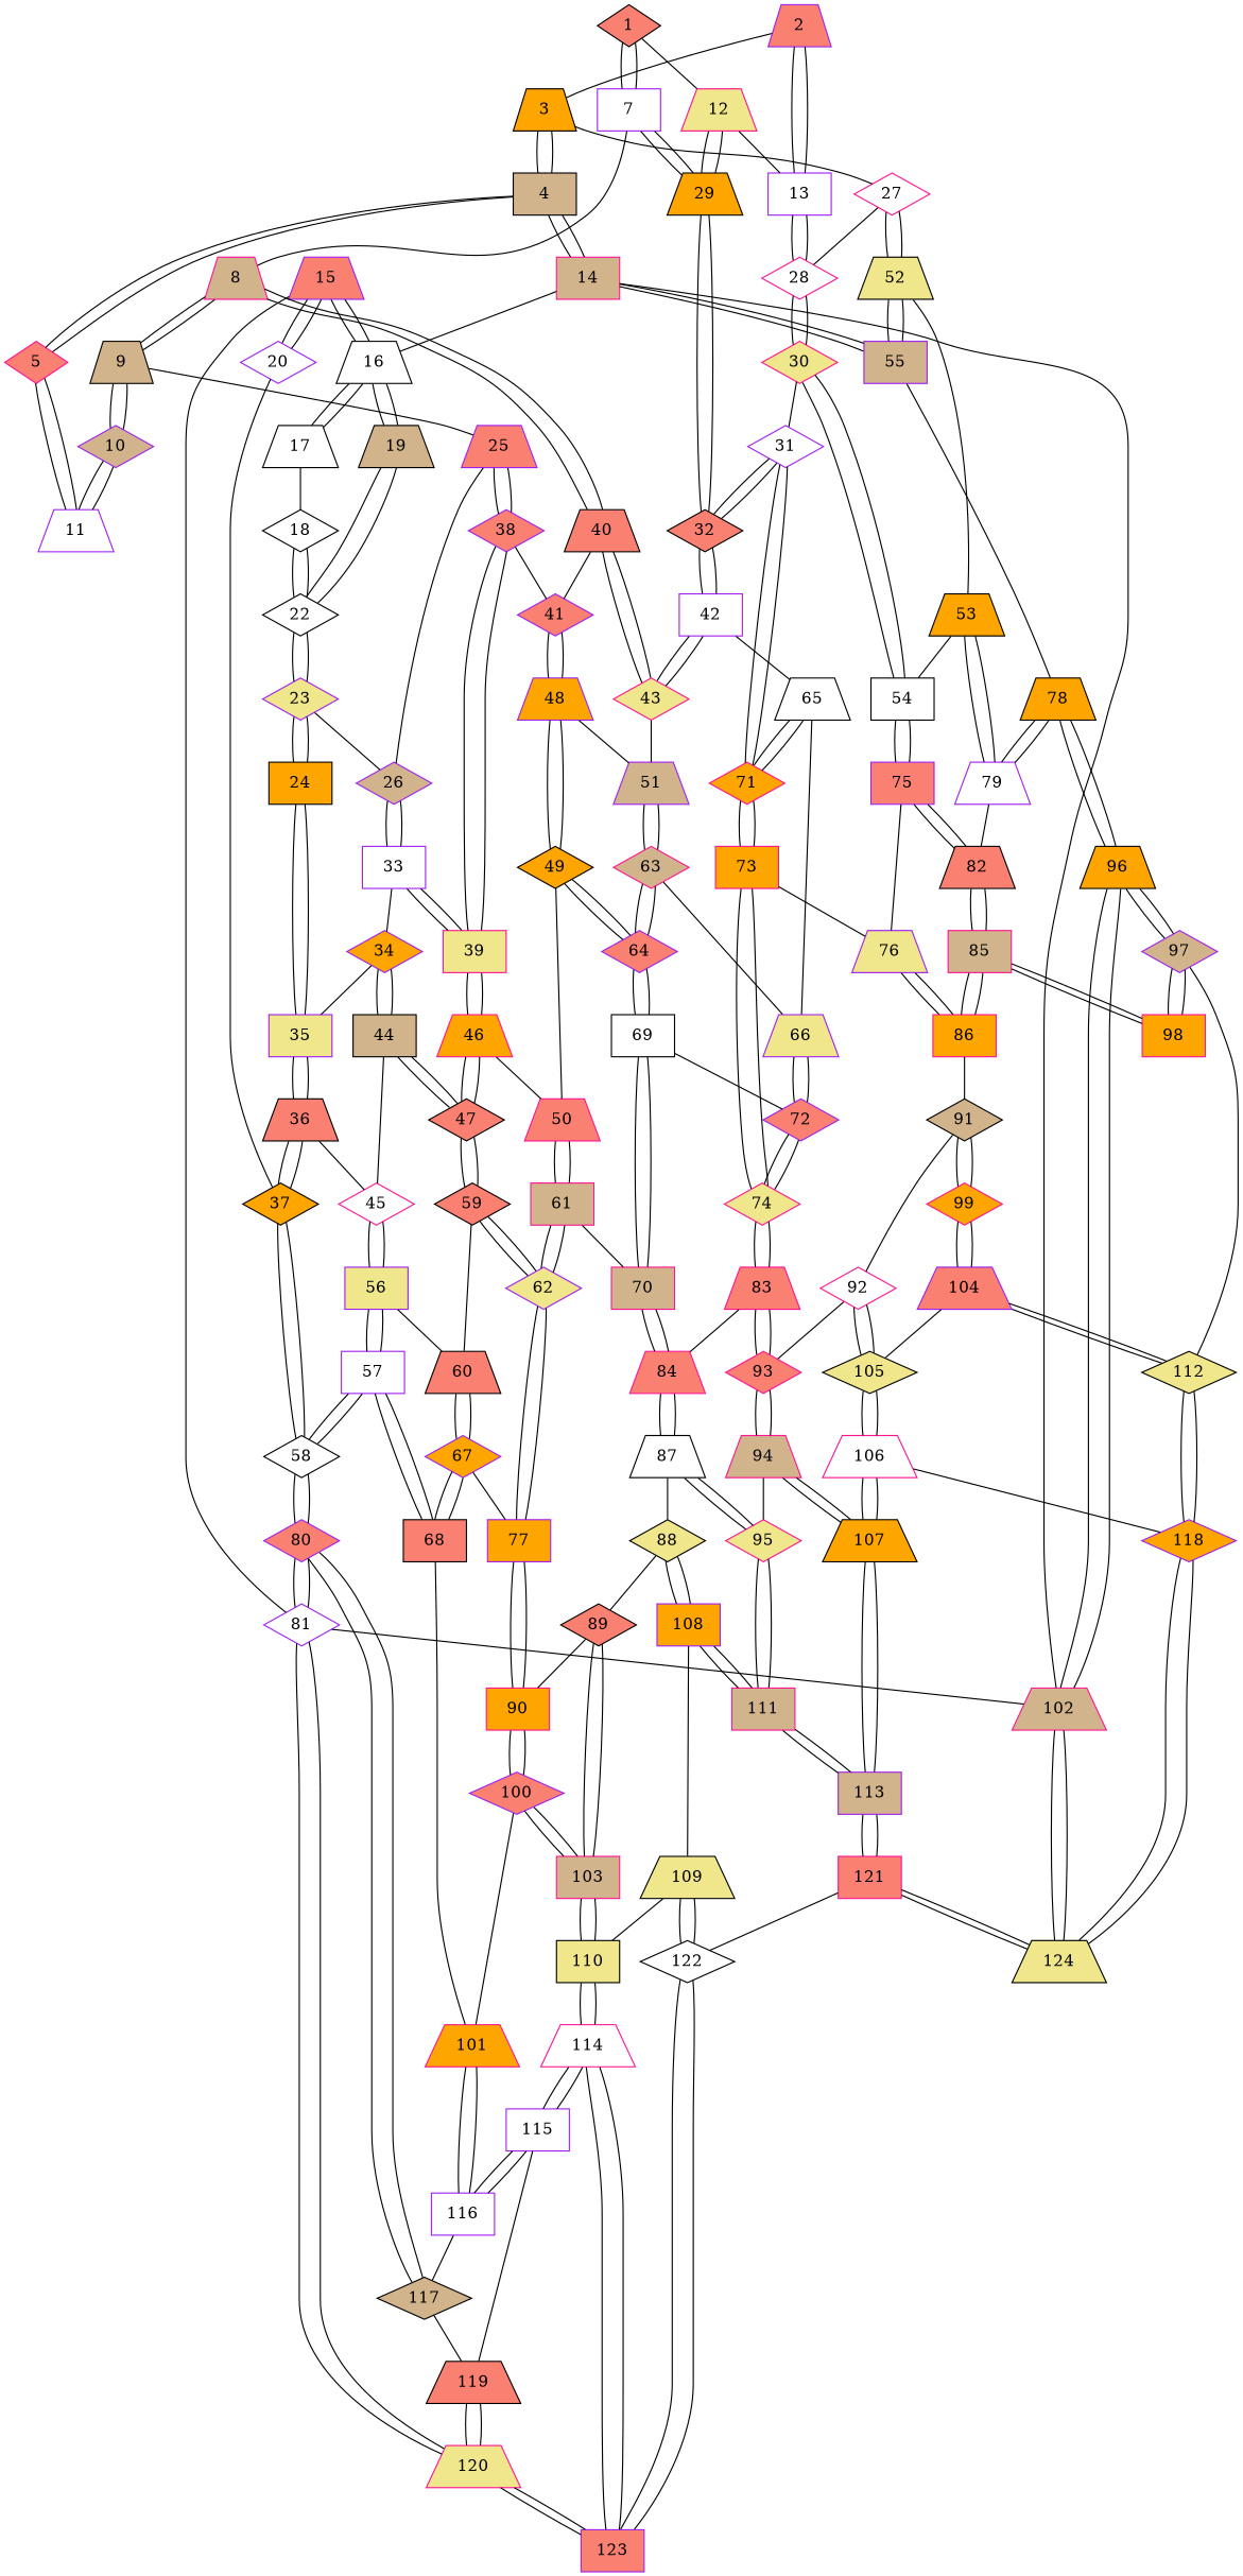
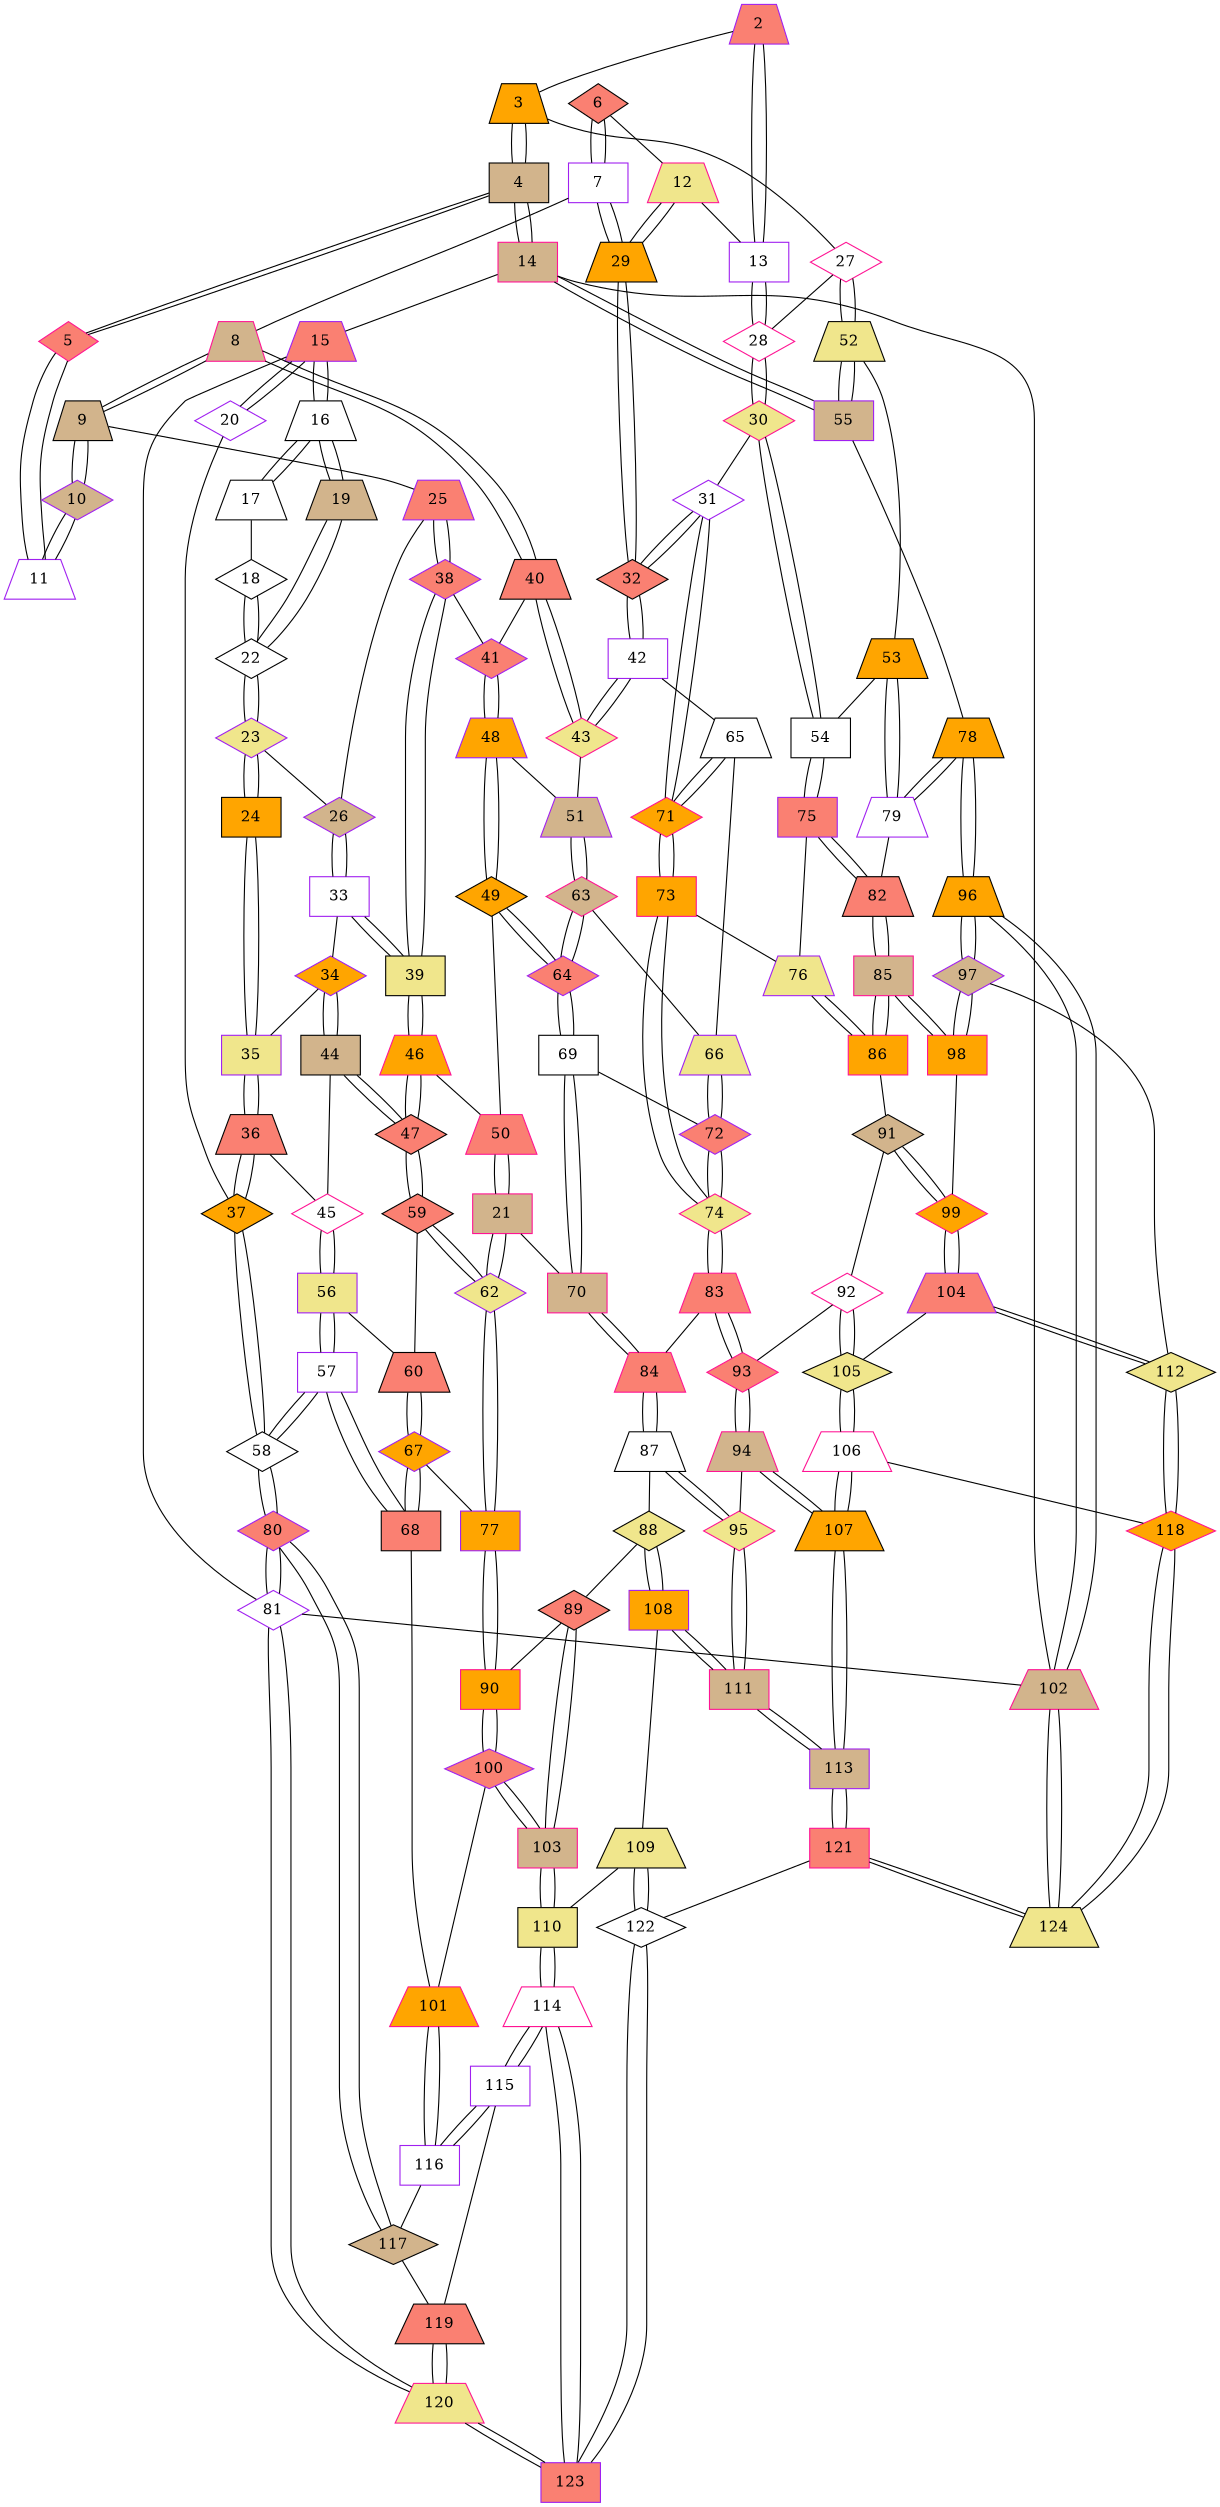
  graph {
    node [color=black fillcolor=salmon shape=diamond style=filled]
    2 [color=purple shape=trapezium]
    3 [fillcolor=orange shape=trapezium]
    13 [color=purple fillcolor=white shape=box]
    7 [color=purple fillcolor=white shape=box]
-   6 [label=1]
+   6
    12 [color=deeppink fillcolor=khaki shape=trapezium]
    4 [fillcolor=tan shape=box]
    27 [color=deeppink fillcolor=white]
    28 [color=deeppink fillcolor=white]
    5 [color=deeppink]
    14 [color=deeppink fillcolor=tan shape=box]
    52 [fillcolor=khaki shape=trapezium]
    11 [color=purple fillcolor=white shape=trapezium]
    15 [color=purple shape=trapezium]
    55 [color=purple fillcolor=tan shape=box]
    102 [color=deeppink fillcolor=tan shape=trapezium]
    8 [color=deeppink fillcolor=tan shape=trapezium]
    29 [fillcolor=orange shape=trapezium]
    9 [fillcolor=tan shape=trapezium]
    40 [shape=trapezium]
    32
    10 [color=purple fillcolor=tan]
    25 [color=purple shape=trapezium]
    41 [color=purple]
    43 [color=deeppink fillcolor=khaki]
    26 [color=purple fillcolor=tan]
    38 [color=purple]
    18 [fillcolor=white]
    22 [fillcolor=white]
    30 [color=deeppink fillcolor=khaki]
    16 [fillcolor=white shape=trapezium]
    20 [color=purple fillcolor=white]
    81 [color=purple fillcolor=white]
    78 [fillcolor=orange shape=trapezium]
    124 [fillcolor=khaki shape=trapezium]
    17 [fillcolor=white shape=trapezium]
    19 [fillcolor=tan shape=trapezium]
    37 [fillcolor=orange]
    120 [color=deeppink fillcolor=khaki shape=trapezium]
    23 [color=purple fillcolor=khaki]
    58 [fillcolor=white]
    24 [fillcolor=orange shape=box]
    35 [color=purple fillcolor=khaki shape=box]
    33 [color=purple fillcolor=white shape=box]
    36 [shape=trapezium]
-   39 [color=deeppink fillcolor=khaki shape=box]
+   39 [fillcolor=khaki shape=box]
    34 [color=purple fillcolor=orange]
    53 [fillcolor=orange shape=trapezium]
    31 [color=purple fillcolor=white]
    54 [fillcolor=white shape=box]
    42 [color=purple fillcolor=white shape=box]
    71 [color=deeppink fillcolor=orange]
    75 [color=purple shape=box]
    73 [color=deeppink fillcolor=orange shape=box]
    65 [fillcolor=white shape=trapezium]
    44 [fillcolor=tan shape=box]
    46 [color=deeppink fillcolor=orange shape=trapezium]
    45 [color=deeppink fillcolor=white]
    47
    56 [color=purple fillcolor=khaki shape=box]
    80 [color=purple]
    48 [color=purple fillcolor=orange shape=trapezium]
    50 [color=deeppink shape=trapezium]
    51 [color=purple fillcolor=tan shape=trapezium]
    49 [fillcolor=orange]
    66 [color=purple fillcolor=khaki shape=trapezium]
    63 [color=deeppink fillcolor=tan]
    59
    57 [color=purple fillcolor=white shape=box]
    60 [shape=trapezium]
-   61 [color=deeppink fillcolor=tan shape=box]
+   61 [color=deeppink fillcolor=tan shape=box label=21]
    62 [color=purple fillcolor=khaki]
    64 [color=purple]
    69 [fillcolor=white shape=box]
    70 [color=deeppink fillcolor=tan shape=box]
    79 [color=purple fillcolor=white shape=trapezium]
    82 [shape=trapezium]
    76 [color=purple fillcolor=khaki shape=trapezium]
    96 [fillcolor=orange shape=trapezium]
    68 [shape=box]
    67 [color=purple fillcolor=orange]
    101 [color=deeppink fillcolor=orange shape=trapezium]
    117 [fillcolor=tan]
    77 [color=purple fillcolor=orange shape=box]
    84 [color=deeppink shape=trapezium]
    90 [color=deeppink fillcolor=orange shape=box]
    72 [color=purple]
    74 [color=deeppink fillcolor=khaki]
    116 [color=purple fillcolor=white shape=box]
    87 [fillcolor=white shape=trapezium]
    83 [color=deeppink shape=trapezium]
    86 [color=deeppink fillcolor=orange shape=box]
    93 [color=deeppink]
    85 [color=deeppink fillcolor=tan shape=box]
    91 [fillcolor=tan]
    100 [color=purple]
    97 [color=purple fillcolor=tan]
    119 [shape=trapezium]
    123 [color=purple shape=box]
    98 [color=deeppink fillcolor=orange shape=box]
    94 [color=deeppink fillcolor=tan shape=trapezium]
    88 [fillcolor=khaki]
    95 [color=deeppink fillcolor=khaki]
    99 [color=deeppink fillcolor=orange]
    92 [color=deeppink fillcolor=white]
    89
    108 [color=purple fillcolor=orange shape=box]
    111 [color=deeppink fillcolor=tan shape=box]
    103 [color=deeppink fillcolor=tan shape=box]
    109 [fillcolor=khaki shape=trapezium]
    110 [fillcolor=khaki shape=box]
    105 [fillcolor=khaki]
    104 [color=purple shape=trapezium]
    106 [color=deeppink fillcolor=white shape=trapezium]
    107 [fillcolor=orange shape=trapezium]
    113 [color=purple fillcolor=tan shape=box]
    112 [fillcolor=khaki]
-   118 [color=purple fillcolor=orange]
+   118 [color=deeppink fillcolor=orange]
    114 [color=deeppink fillcolor=white shape=trapezium]
    121 [color=deeppink shape=box]
    122 [fillcolor=white]
    115 [color=purple fillcolor=white shape=box]
    2 -- 3
    2 -- 13
    2 -- 13
    3 -- 4
    3 -- 4
    3 -- 27
    13 -- 28
    13 -- 28
    7 -- 8
    7 -- 29
    7 -- 29
    6 -- 7
    6 -- 7
    6 -- 12
    12 -- 13
    12 -- 29
    12 -- 29
    4 -- 5
    4 -- 5
    4 -- 14
    4 -- 14
    27 -- 28
    27 -- 52
    27 -- 52
    28 -- 30
    28 -- 30
    5 -- 11
    5 -- 11
-   14 -- 16
+   14 -- 15
    14 -- 55
    14 -- 55
    14 -- 102
    52 -- 55
    52 -- 55
    52 -- 53
    15 -- 16
    15 -- 16
    15 -- 20
    15 -- 20
    15 -- 81
    55 -- 78
    102 -- 124
    102 -- 124
    8 -- 9
    8 -- 9
    8 -- 40
    8 -- 40
    29 -- 32
    29 -- 32
    9 -- 10
    9 -- 10
    9 -- 25
    40 -- 41
    40 -- 43
    40 -- 43
    32 -- 42
    32 -- 42
    10 -- 11
    10 -- 11
    25 -- 26
    25 -- 38
    25 -- 38
    41 -- 48
    41 -- 48
    43 -- 51
    26 -- 33
    26 -- 33
    38 -- 41
    38 -- 39
    38 -- 39
    18 -- 22
    18 -- 22
    22 -- 23
    22 -- 23
    30 -- 31
    30 -- 54
    30 -- 54
    16 -- 17
    16 -- 17
    16 -- 19
    16 -- 19
    20 -- 37
    81 -- 102
    81 -- 120
    81 -- 120
    78 -- 79
    78 -- 79
    78 -- 96
    78 -- 96
    17 -- 18
    19 -- 22
    19 -- 22
    37 -- 58
    37 -- 58
    120 -- 123
    120 -- 123
    23 -- 26
    23 -- 24
    23 -- 24
    58 -- 80
    58 -- 80
    24 -- 35
    24 -- 35
    35 -- 36
    35 -- 36
    33 -- 39
    33 -- 39
    33 -- 34
    36 -- 37
    36 -- 37
    36 -- 45
    39 -- 46
    39 -- 46
    34 -- 35
    34 -- 44
    34 -- 44
    53 -- 54
    53 -- 79
    53 -- 79
    31 -- 32
    31 -- 32
    31 -- 71
    31 -- 71
    54 -- 75
    54 -- 75
    42 -- 43
    42 -- 43
    42 -- 65
    71 -- 73
    71 -- 73
    75 -- 82
    75 -- 82
    75 -- 76
    73 -- 76
    73 -- 74
    73 -- 74
    65 -- 71
    65 -- 71
    65 -- 66
    44 -- 45
    44 -- 47
    44 -- 47
    46 -- 47
    46 -- 47
    46 -- 50
    45 -- 56
    45 -- 56
    47 -- 59
    47 -- 59
    56 -- 57
    56 -- 57
    56 -- 60
    80 -- 81
    80 -- 81
    80 -- 117
    80 -- 117
    48 -- 51
    48 -- 49
    48 -- 49
    50 -- 61
    50 -- 61
    51 -- 63
    51 -- 63
    49 -- 50
    49 -- 64
    49 -- 64
    66 -- 72
    66 -- 72
    63 -- 66
    63 -- 64
    63 -- 64
    59 -- 60
    59 -- 62
    59 -- 62
    57 -- 58
    57 -- 58
    57 -- 68
    57 -- 68
    60 -- 67
    60 -- 67
    61 -- 62
    61 -- 62
    61 -- 70
    62 -- 77
    62 -- 77
    64 -- 69
    64 -- 69
    69 -- 70
    69 -- 70
    69 -- 72
    70 -- 84
    70 -- 84
    79 -- 82
    82 -- 85
    82 -- 85
    76 -- 86
    76 -- 86
    96 -- 102
    96 -- 102
    96 -- 97
    96 -- 97
    68 -- 101
    67 -- 68
    67 -- 68
    67 -- 77
    101 -- 116
    101 -- 116
    117 -- 119
    77 -- 90
    77 -- 90
    84 -- 87
    84 -- 87
    90 -- 100
    90 -- 100
    72 -- 74
    72 -- 74
    74 -- 83
    74 -- 83
    116 -- 117
    87 -- 88
    87 -- 95
    87 -- 95
    83 -- 84
    83 -- 93
    83 -- 93
    86 -- 91
    93 -- 94
    93 -- 94
    85 -- 86
    85 -- 86
    85 -- 98
    85 -- 98
    91 -- 99
    91 -- 99
    91 -- 92
    100 -- 101
    100 -- 103
    100 -- 103
    97 -- 98
    97 -- 98
    97 -- 112
    119 -- 120
    119 -- 120
+   98 -- 99
    94 -- 95
    94 -- 107
    94 -- 107
    88 -- 89
    88 -- 108
    88 -- 108
    95 -- 111
    95 -- 111
    99 -- 104
    99 -- 104
    92 -- 93
    92 -- 105
    92 -- 105
    89 -- 90
    89 -- 103
    89 -- 103
    108 -- 111
    108 -- 111
    108 -- 109
    111 -- 113
    111 -- 113
    103 -- 110
    103 -- 110
    109 -- 110
    109 -- 122
    109 -- 122
    110 -- 114
    110 -- 114
    105 -- 106
    105 -- 106
    104 -- 105
    104 -- 112
    104 -- 112
    106 -- 107
    106 -- 107
    106 -- 118
    107 -- 113
    107 -- 113
    113 -- 121
    113 -- 121
    112 -- 118
    112 -- 118
    118 -- 124
    118 -- 124
    114 -- 123
    114 -- 123
    114 -- 115
    114 -- 115
    121 -- 124
    121 -- 124
    121 -- 122
    122 -- 123
    122 -- 123
    115 -- 116
    115 -- 116
    115 -- 119
  }
